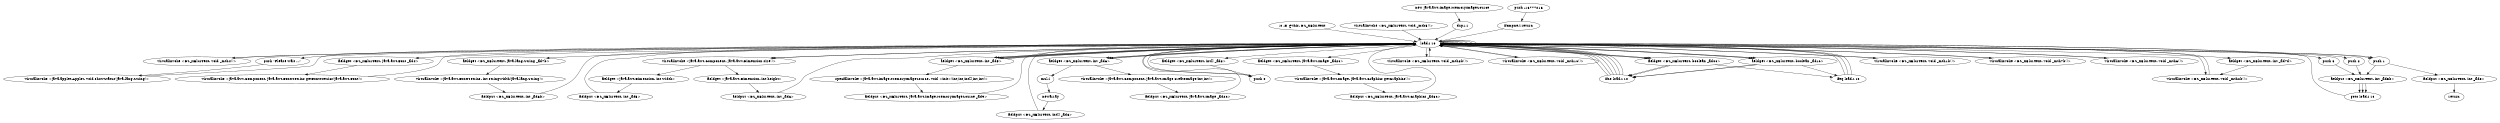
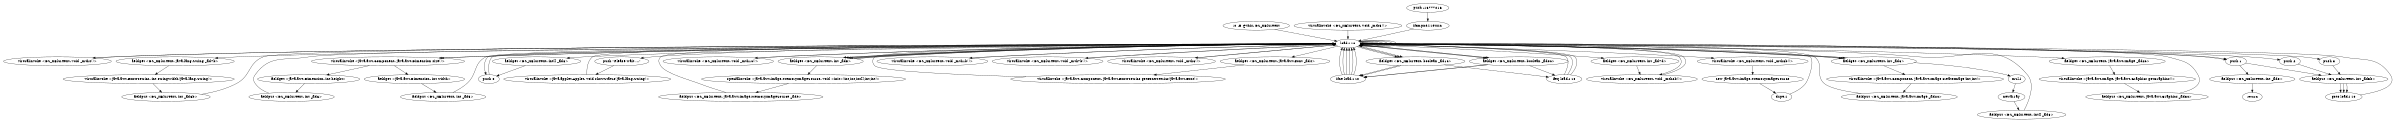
  digraph {
    "r0 := @this: DS_XBlurText"
    "load.r r0"
    "virtualinvoke <DS_XBlurText: void _mth4()>"
    "push \"Please wait ...\""
    "fieldget <DS_XBlurText: java.awt.Font _fld4>"
    "fieldget <DS_XBlurText: java.lang.String _fld7b>"
    "virtualinvoke <java.awt.Component: java.awt.Dimension size()>"
    "fieldget <DS_XBlurText: int _fld5>"
    "fieldget <DS_XBlurText: int _fld6>"
    "fieldget <DS_XBlurText: int[] _fld8>"
    "push 0"
    "fieldget <DS_XBlurText: java.awt.Image _fld2c>"
    "virtualinvoke <DS_XBlurText: void _mth8b()>"
    "virtualinvoke <DS_XBlurText: void _mth1c()>"
    "fieldget <DS_XBlurText: boolean _fld0c>"
    "fieldget <DS_XBlurText: boolean _fld1c>"
    "virtualinvoke <DS_XBlurText: void _mth1b()>"
    "virtualinvoke <DS_XBlurText: void _mth7b()>"
    "virtualinvoke <DS_XBlurText: void _mth6()>"
    "virtualinvoke <DS_XBlurText: void _mth2b()>"
    "fieldget <DS_XBlurText: int _fld7d>"
    "push 1"
    "push 2"
    "push 3"
    "virtualinvoke <java.applet.Applet: void showStatus(java.lang.String)>"
    "virtualinvoke <java.awt.Component: java.awt.FontMetrics getFontMetrics(java.awt.Font)>"
    "virtualinvoke <java.awt.FontMetrics: int stringWidth(java.lang.String)>"
    "fieldget <java.awt.Dimension: int width>"
    "fieldget <java.awt.Dimension: int height>"
    "virtualinvoke <DS_XBlurText: void _mth5()>"
    "specialinvoke <java.awt.image.MemoryImageSource: void <init>(int,int,int[],int,int)>"
    "mul.i"
    "virtualinvoke <java.awt.Component: java.awt.Image createImage(int,int)>"
    "new java.awt.image.MemoryImageSource"
-   "dup1.r"
+   "dup1.r" [label="dup9.r"]
    "virtualinvoke <java.awt.Image: java.awt.Graphics getGraphics()>"
    "ifne load.r r0"
    "ifeq load.r r0"
    "fieldput <DS_XBlurText: int _fld5b>"
    "fieldput <DS_XBlurText: int _fld3>"
    "fieldput <DS_XBlurText: int _fld6b>"
    "fieldput <DS_XBlurText: int _fld5>"
    "fieldput <DS_XBlurText: int _fld6>"
    "fieldput <DS_XBlurText: java.awt.image.MemoryImageSource _fld9>"
    newarray
    "fieldput <DS_XBlurText: java.awt.Image _fld2c>"
    "fieldput <DS_XBlurText: int[] _fld8>"
    "goto load.r r0"
    "fieldput <DS_XBlurText: java.awt.Graphics _fld3c>"
    "push -16777216"
    "ifcmpne.i return"
    return
    "r0 := @this: DS_XBlurText" -> "load.r r0"
    "load.r r0" -> "load.r r0"
    "load.r r0" -> "load.r r0"
    "load.r r0" -> "load.r r0"
    "load.r r0" -> "load.r r0"
    "load.r r0" -> "load.r r0"
    "load.r r0" -> "load.r r0"
    "load.r r0" -> "load.r r0"
    "load.r r0" -> "load.r r0"
    "load.r r0" -> "virtualinvoke <DS_XBlurText: void _mth4()>"
    "load.r r0" -> "push \"Please wait ...\""
    "load.r r0" -> "fieldget <DS_XBlurText: java.awt.Font _fld4>"
    "load.r r0" -> "fieldget <DS_XBlurText: java.lang.String _fld7b>"
    "load.r r0" -> "virtualinvoke <java.awt.Component: java.awt.Dimension size()>"
    "load.r r0" -> "virtualinvoke <java.awt.Component: java.awt.Dimension size()>"
    "load.r r0" -> "fieldget <DS_XBlurText: int _fld5>"
    "load.r r0" -> "fieldget <DS_XBlurText: int _fld5>"
    "load.r r0" -> "fieldget <DS_XBlurText: int _fld5>"
    "load.r r0" -> "fieldget <DS_XBlurText: int _fld5>"
    "load.r r0" -> "fieldget <DS_XBlurText: int _fld6>"
    "load.r r0" -> "fieldget <DS_XBlurText: int _fld6>"
    "load.r r0" -> "fieldget <DS_XBlurText: int _fld6>"
    "load.r r0" -> "fieldget <DS_XBlurText: int[] _fld8>"
    "load.r r0" -> "push 0"
    "load.r r0" -> "fieldget <DS_XBlurText: java.awt.Image _fld2c>"
    "load.r r0" -> "virtualinvoke <DS_XBlurText: void _mth8b()>"
    "load.r r0" -> "virtualinvoke <DS_XBlurText: void _mth1c()>"
    "load.r r0" -> "fieldget <DS_XBlurText: boolean _fld0c>"
    "load.r r0" -> "fieldget <DS_XBlurText: boolean _fld0c>"
    "load.r r0" -> "fieldget <DS_XBlurText: boolean _fld0c>"
    "load.r r0" -> "fieldget <DS_XBlurText: boolean _fld1c>"
    "load.r r0" -> "fieldget <DS_XBlurText: boolean _fld1c>"
    "load.r r0" -> "fieldget <DS_XBlurText: boolean _fld1c>"
    "load.r r0" -> "virtualinvoke <DS_XBlurText: void _mth1b()>"
    "load.r r0" -> "virtualinvoke <DS_XBlurText: void _mth7b()>"
    "load.r r0" -> "virtualinvoke <DS_XBlurText: void _mth6()>"
    "load.r r0" -> "virtualinvoke <DS_XBlurText: void _mth2b()>"
    "load.r r0" -> "fieldget <DS_XBlurText: int _fld7d>"
    "load.r r0" -> "push 1"
    "load.r r0" -> "push 1"
    "load.r r0" -> "push 2"
    "load.r r0" -> "push 3"
    "virtualinvoke <DS_XBlurText: void _mth4()>" -> "load.r r0"
    "push \"Please wait ...\"" -> "virtualinvoke <java.applet.Applet: void showStatus(java.lang.String)>"
    "fieldget <DS_XBlurText: java.awt.Font _fld4>" -> "virtualinvoke <java.awt.Component: java.awt.FontMetrics getFontMetrics(java.awt.Font)>"
    "fieldget <DS_XBlurText: java.lang.String _fld7b>" -> "virtualinvoke <java.awt.FontMetrics: int stringWidth(java.lang.String)>"
    "virtualinvoke <java.awt.Component: java.awt.Dimension size()>" -> "fieldget <java.awt.Dimension: int width>"
    "virtualinvoke <java.awt.Component: java.awt.Dimension size()>" -> "fieldget <java.awt.Dimension: int height>"
    "fieldget <DS_XBlurText: int _fld5>" -> "load.r r0"
    "fieldget <DS_XBlurText: int _fld5>" -> "load.r r0"
    "fieldget <DS_XBlurText: int _fld5>" -> "load.r r0"
    "fieldget <DS_XBlurText: int _fld5>" -> "specialinvoke <java.awt.image.MemoryImageSource: void <init>(int,int,int[],int,int)>"
    "fieldget <DS_XBlurText: int _fld6>" -> "load.r r0"
    "fieldget <DS_XBlurText: int _fld6>" -> "mul.i"
    "fieldget <DS_XBlurText: int _fld6>" -> "virtualinvoke <java.awt.Component: java.awt.Image createImage(int,int)>"
    "fieldget <DS_XBlurText: int[] _fld8>" -> "push 0"
    "push 0" -> "load.r r0"
    "fieldget <DS_XBlurText: java.awt.Image _fld2c>" -> "virtualinvoke <java.awt.Image: java.awt.Graphics getGraphics()>"
-   "virtualinvoke <DS_XBlurText: void _mth8b()>" -> "load.r r0"
+   "virtualinvoke <DS_XBlurText: void _mth8b()>" -> "new java.awt.image.MemoryImageSource"
    "virtualinvoke <DS_XBlurText: void _mth1c()>" -> "load.r r0"
    "fieldget <DS_XBlurText: boolean _fld0c>" -> "ifne load.r r0"
    "fieldget <DS_XBlurText: boolean _fld0c>" -> "ifne load.r r0"
    "fieldget <DS_XBlurText: boolean _fld0c>" -> "ifeq load.r r0"
    "fieldget <DS_XBlurText: boolean _fld1c>" -> "ifne load.r r0"
    "fieldget <DS_XBlurText: boolean _fld1c>" -> "ifne load.r r0"
    "fieldget <DS_XBlurText: boolean _fld1c>" -> "ifeq load.r r0"
    "virtualinvoke <DS_XBlurText: void _mth1b()>" -> "load.r r0"
    "virtualinvoke <DS_XBlurText: void _mth7b()>" -> "load.r r0"
    "virtualinvoke <DS_XBlurText: void _mth6()>" -> "load.r r0"
    "virtualinvoke <DS_XBlurText: void _mth2b()>" -> "load.r r0"
    "fieldget <DS_XBlurText: int _fld7d>" -> "virtualinvoke <DS_XBlurText: void _mth2b()>"
    "push 1" -> "fieldput <DS_XBlurText: int _fld5b>"
    "push 1" -> "fieldput <DS_XBlurText: int _fld3>"
    "push 2" -> "fieldput <DS_XBlurText: int _fld5b>"
    "push 3" -> "fieldput <DS_XBlurText: int _fld5b>"
    "virtualinvoke <java.applet.Applet: void showStatus(java.lang.String)>" -> "load.r r0"
    "virtualinvoke <java.awt.Component: java.awt.FontMetrics getFontMetrics(java.awt.Font)>" -> "load.r r0"
    "virtualinvoke <java.awt.FontMetrics: int stringWidth(java.lang.String)>" -> "fieldput <DS_XBlurText: int _fld6b>"
    "fieldget <java.awt.Dimension: int width>" -> "fieldput <DS_XBlurText: int _fld5>"
    "fieldget <java.awt.Dimension: int height>" -> "fieldput <DS_XBlurText: int _fld6>"
    "virtualinvoke <DS_XBlurText: void _mth5()>" -> "load.r r0"
    "specialinvoke <java.awt.image.MemoryImageSource: void <init>(int,int,int[],int,int)>" -> "fieldput <DS_XBlurText: java.awt.image.MemoryImageSource _fld9>"
    "mul.i" -> newarray
    "virtualinvoke <java.awt.Component: java.awt.Image createImage(int,int)>" -> "fieldput <DS_XBlurText: java.awt.Image _fld2c>"
    "new java.awt.image.MemoryImageSource" -> "dup1.r"
    "dup1.r" -> "load.r r0"
    "virtualinvoke <java.awt.Image: java.awt.Graphics getGraphics()>" -> "fieldput <DS_XBlurText: java.awt.Graphics _fld3c>"
    "ifne load.r r0" -> "load.r r0"
    "ifne load.r r0" -> "load.r r0"
    "ifne load.r r0" -> "load.r r0"
    "ifne load.r r0" -> "load.r r0"
    "ifne load.r r0" -> "load.r r0"
    "ifne load.r r0" -> "load.r r0"
    "ifeq load.r r0" -> "load.r r0"
    "ifeq load.r r0" -> "load.r r0"
    "ifeq load.r r0" -> "load.r r0"
    "fieldput <DS_XBlurText: int _fld5b>" -> "goto load.r r0"
    "fieldput <DS_XBlurText: int _fld5b>" -> "goto load.r r0"
    "fieldput <DS_XBlurText: int _fld5b>" -> "goto load.r r0"
    "fieldput <DS_XBlurText: int _fld3>" -> return
    "fieldput <DS_XBlurText: int _fld6b>" -> "load.r r0"
    "fieldput <DS_XBlurText: int _fld5>" -> "load.r r0"
    "fieldput <DS_XBlurText: int _fld6>" -> "load.r r0"
    "fieldput <DS_XBlurText: java.awt.image.MemoryImageSource _fld9>" -> "load.r r0"
    newarray -> "fieldput <DS_XBlurText: int[] _fld8>"
    "fieldput <DS_XBlurText: java.awt.Image _fld2c>" -> "load.r r0"
    "fieldput <DS_XBlurText: int[] _fld8>" -> "load.r r0"
    "goto load.r r0" -> "load.r r0"
    "fieldput <DS_XBlurText: java.awt.Graphics _fld3c>" -> "load.r r0"
    "push -16777216" -> "ifcmpne.i return"
    "ifcmpne.i return" -> "load.r r0"
  }
